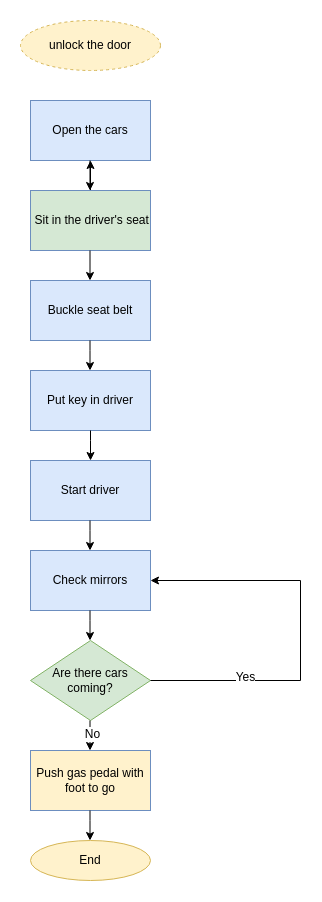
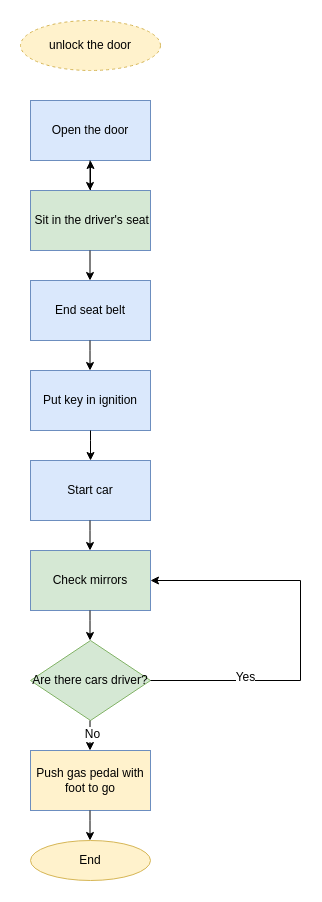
  <mxCell id="0" />
  <mxCell id="1" parent="0" />
  <mxCell id="2" value="unlock the door" style="ellipse;whiteSpace=wrap;html=1;fillColor=#fff2cc;strokeColor=#d6b656;dashed=1;" vertex="1" parent="1"><mxGeometry x="20" y="20" width="140" height="50" as="geometry" /></mxCell>
- <mxCell id="3" value="Open the cars" style="rounded=0;whiteSpace=wrap;html=1;fillColor=#dae8fc;strokeColor=#6c8ebf;" vertex="1" parent="1"><mxGeometry x="30" y="100" width="120" height="60" as="geometry" /></mxCell>
+ <mxCell id="3" value="Open the door" style="rounded=0;whiteSpace=wrap;html=1;fillColor=#dae8fc;strokeColor=#6c8ebf;" vertex="1" parent="1"><mxGeometry x="30" y="100" width="120" height="60" as="geometry" /></mxCell>
  <mxCell id="4" value="" style="edgeStyle=orthogonalEdgeStyle;rounded=0;orthogonalLoop=1;jettySize=auto;html=1;fontSize=12;" edge="1" parent="1" source="5" target="3"><mxGeometry relative="1" as="geometry" /></mxCell>
  <mxCell id="5" value="&lt;span&gt;&amp;nbsp;Sit in the driver's seat&lt;/span&gt;" style="rounded=0;whiteSpace=wrap;html=1;fillColor=#d5e8d4;strokeColor=#6c8ebf;" vertex="1" parent="1"><mxGeometry x="30" y="190" width="120" height="60" as="geometry" /></mxCell>
  <mxCell id="6" style="edgeStyle=orthogonalEdgeStyle;rounded=0;orthogonalLoop=1;jettySize=auto;html=1;exitX=0.5;exitY=1;exitDx=0;exitDy=0;" edge="1" parent="1"><mxGeometry relative="1" as="geometry"><mxPoint x="89.5" y="190" as="targetPoint" /><mxPoint x="89.5" y="160" as="sourcePoint" /><Array as="points"><mxPoint x="89.5" y="190" /><mxPoint x="89.5" y="190" /></Array></mxGeometry></mxCell>
  <mxCell id="7" style="edgeStyle=orthogonalEdgeStyle;rounded=0;orthogonalLoop=1;jettySize=auto;html=1;exitX=0.5;exitY=1;exitDx=0;exitDy=0;" edge="1" parent="1"><mxGeometry relative="1" as="geometry"><mxPoint x="89.5" y="280" as="targetPoint" /><mxPoint x="89.5" y="250" as="sourcePoint" /><Array as="points"><mxPoint x="90" y="280" /><mxPoint x="90" y="280" /></Array></mxGeometry></mxCell>
- <mxCell id="8" value="Buckle seat belt" style="rounded=0;whiteSpace=wrap;html=1;fontSize=12;fillColor=#dae8fc;strokeColor=#6c8ebf;" vertex="1" parent="1"><mxGeometry x="30" y="280" width="120" height="60" as="geometry" /></mxCell>
+ <mxCell id="8" value="End seat belt" style="rounded=0;whiteSpace=wrap;html=1;fontSize=12;fillColor=#dae8fc;strokeColor=#6c8ebf;" vertex="1" parent="1"><mxGeometry x="30" y="280" width="120" height="60" as="geometry" /></mxCell>
  <mxCell id="9" style="edgeStyle=orthogonalEdgeStyle;rounded=0;orthogonalLoop=1;jettySize=auto;html=1;exitX=0.5;exitY=1;exitDx=0;exitDy=0;" edge="1" parent="1"><mxGeometry relative="1" as="geometry"><mxPoint x="89.5" y="370" as="targetPoint" /><mxPoint x="89.5" y="340" as="sourcePoint" /><Array as="points"><mxPoint x="90" y="350" /><mxPoint x="90" y="350" /></Array></mxGeometry></mxCell>
- <mxCell id="10" value="Put key in driver" style="rounded=0;whiteSpace=wrap;html=1;fontSize=12;fillColor=#dae8fc;strokeColor=#6c8ebf;" vertex="1" parent="1"><mxGeometry x="30" y="370" width="120" height="60" as="geometry" /></mxCell>
+ <mxCell id="10" value="Put key in ignition" style="rounded=0;whiteSpace=wrap;html=1;fontSize=12;fillColor=#dae8fc;strokeColor=#6c8ebf;" vertex="1" parent="1"><mxGeometry x="30" y="370" width="120" height="60" as="geometry" /></mxCell>
  <mxCell id="11" style="edgeStyle=orthogonalEdgeStyle;rounded=0;orthogonalLoop=1;jettySize=auto;html=1;exitX=0.5;exitY=1;exitDx=0;exitDy=0;" edge="1" parent="1"><mxGeometry relative="1" as="geometry"><mxPoint x="90" y="460" as="targetPoint" /><mxPoint x="90" y="430" as="sourcePoint" /><Array as="points"><mxPoint x="90.5" y="440" /><mxPoint x="90.5" y="440" /></Array></mxGeometry></mxCell>
- <mxCell id="12" value="Start driver" style="rounded=0;whiteSpace=wrap;html=1;fontSize=12;fillColor=#dae8fc;strokeColor=#6c8ebf;" vertex="1" parent="1"><mxGeometry x="30" y="460" width="120" height="60" as="geometry" /></mxCell>
+ <mxCell id="12" value="Start car" style="rounded=0;whiteSpace=wrap;html=1;fontSize=12;fillColor=#dae8fc;strokeColor=#6c8ebf;" vertex="1" parent="1"><mxGeometry x="30" y="460" width="120" height="60" as="geometry" /></mxCell>
  <mxCell id="13" style="edgeStyle=orthogonalEdgeStyle;rounded=0;orthogonalLoop=1;jettySize=auto;html=1;exitX=0.5;exitY=1;exitDx=0;exitDy=0;" edge="1" parent="1"><mxGeometry relative="1" as="geometry"><mxPoint x="89.5" y="550" as="targetPoint" /><mxPoint x="89.5" y="520" as="sourcePoint" /><Array as="points"><mxPoint x="90" y="530" /><mxPoint x="90" y="530" /></Array></mxGeometry></mxCell>
- <mxCell id="14" value="Check mirrors" style="rounded=0;whiteSpace=wrap;html=1;fontSize=12;fillColor=#dae8fc;strokeColor=#6c8ebf;" vertex="1" parent="1"><mxGeometry x="30" y="550" width="120" height="60" as="geometry" /></mxCell>
+ <mxCell id="14" value="Check mirrors" style="rounded=0;whiteSpace=wrap;html=1;fontSize=12;fillColor=#d5e8d4;strokeColor=#6c8ebf;" vertex="1" parent="1"><mxGeometry x="30" y="550" width="120" height="60" as="geometry" /></mxCell>
  <mxCell id="15" style="edgeStyle=orthogonalEdgeStyle;rounded=0;orthogonalLoop=1;jettySize=auto;html=1;exitX=0.5;exitY=1;exitDx=0;exitDy=0;" edge="1" parent="1"><mxGeometry relative="1" as="geometry"><mxPoint x="89.5" y="640" as="targetPoint" /><mxPoint x="89.5" y="610" as="sourcePoint" /><Array as="points"><mxPoint x="90" y="620" /><mxPoint x="90" y="620" /></Array></mxGeometry></mxCell>
- <mxCell id="16" value="Are there cars coming?" style="rhombus;whiteSpace=wrap;html=1;fontSize=12;fillColor=#d5e8d4;strokeColor=#82b366;" vertex="1" parent="1"><mxGeometry x="30" y="640" width="120" height="80" as="geometry" /></mxCell>
+ <mxCell id="16" value="Are there cars driver?" style="rhombus;whiteSpace=wrap;html=1;fontSize=12;fillColor=#d5e8d4;strokeColor=#82b366;" vertex="1" parent="1"><mxGeometry x="30" y="640" width="120" height="80" as="geometry" /></mxCell>
  <mxCell id="17" style="edgeStyle=orthogonalEdgeStyle;rounded=0;orthogonalLoop=1;jettySize=auto;html=1;exitX=0.5;exitY=1;exitDx=0;exitDy=0;" edge="1" parent="1"><mxGeometry relative="1" as="geometry"><mxPoint x="89.5" y="750" as="targetPoint" /><mxPoint x="89.5" y="720" as="sourcePoint" /><Array as="points"><mxPoint x="90" y="730" /><mxPoint x="90" y="730" /></Array></mxGeometry></mxCell>
  <mxCell id="18" value="No" style="edgeLabel;html=1;align=center;verticalAlign=middle;resizable=0;points=[];fontSize=12;" vertex="1" connectable="0" parent="17"><mxGeometry x="-0.133" y="2" relative="1" as="geometry"><mxPoint as="offset" /></mxGeometry></mxCell>
  <mxCell id="19" value="Push gas pedal with foot to go" style="rounded=0;whiteSpace=wrap;html=1;fontSize=12;fillColor=#fff2cc;strokeColor=#6c8ebf;" vertex="1" parent="1"><mxGeometry x="30" y="750" width="120" height="60" as="geometry" /></mxCell>
  <mxCell id="20" style="edgeStyle=orthogonalEdgeStyle;rounded=0;orthogonalLoop=1;jettySize=auto;html=1;exitX=0.5;exitY=1;exitDx=0;exitDy=0;" edge="1" parent="1"><mxGeometry relative="1" as="geometry"><mxPoint x="89.5" y="840" as="targetPoint" /><mxPoint x="89.5" y="810" as="sourcePoint" /><Array as="points"><mxPoint x="90" y="820" /><mxPoint x="90" y="820" /></Array></mxGeometry></mxCell>
  <mxCell id="21" value="End" style="ellipse;whiteSpace=wrap;html=1;fontSize=12;fillColor=#fff2cc;strokeColor=#d6b656;" vertex="1" parent="1"><mxGeometry x="30" y="840" width="120" height="40" as="geometry" /></mxCell>
  <mxCell id="22" value="" style="edgeStyle=segmentEdgeStyle;endArrow=classic;html=1;rounded=0;fontSize=12;" edge="1" parent="1"><mxGeometry width="50" height="50" relative="1" as="geometry"><mxPoint x="150" y="680" as="sourcePoint" /><mxPoint x="150" y="580" as="targetPoint" /><Array as="points"><mxPoint x="300" y="680" /><mxPoint x="300" y="580" /><mxPoint x="150" y="580" /></Array></mxGeometry></mxCell>
  <mxCell id="23" value="Yes" style="edgeLabel;html=1;align=center;verticalAlign=middle;resizable=0;points=[];fontSize=12;" vertex="1" connectable="0" parent="22"><mxGeometry x="-0.53" y="4" relative="1" as="geometry"><mxPoint as="offset" /></mxGeometry></mxCell>
